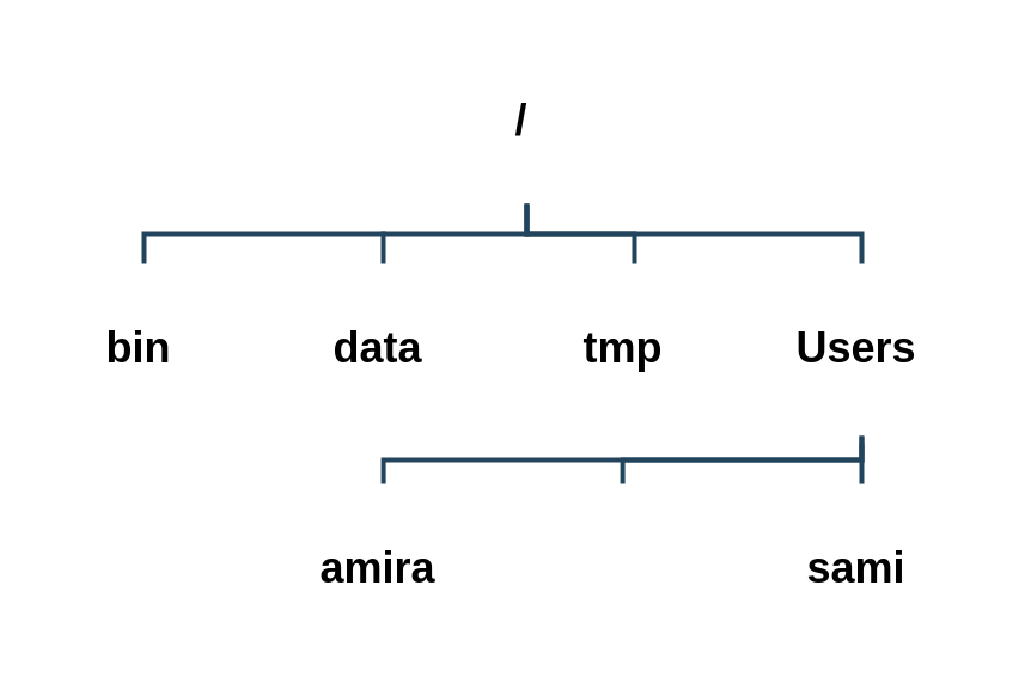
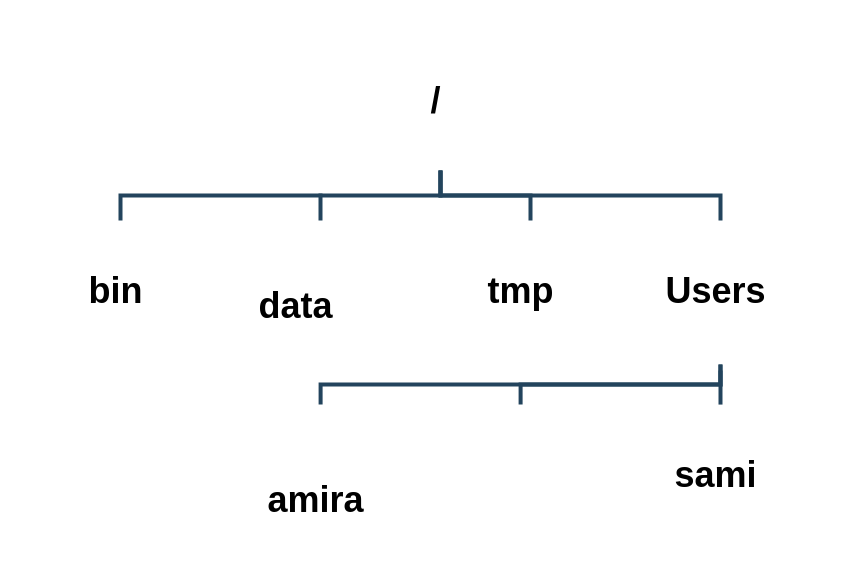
  <mxCell id="0" />
  <mxCell id="1" parent="0" />
  <mxCell id="2" value="&lt;b id=&quot;docs-internal-guid-176f5fae-7fff-e4cc-c32f-561251613e68&quot; style=&quot;color: rgb(0 , 0 , 0) ; font-style: normal ; letter-spacing: normal ; text-indent: 0px ; text-transform: none ; word-spacing: 0px ; text-decoration: none ; font-weight: normal&quot;&gt;&lt;img width=&quot;192px;&quot; height=&quot;144px;&quot; src=&quot;https://lh3.googleusercontent.com/78sJuBriYOyETrLdyUgUUgEK4_e1ZvOvROPOQzKT-BE1trKszS342RcHLoVeCTw-zpGUh8o0Q4nxf1scBqOMTSjhbAeKdQ6dpFaHuef88_RFK5LPYRxensBogocqFlDy9eZvOLLuT_aV8w&quot;&gt;&lt;br&gt;&lt;/b&gt;&lt;br class=&quot;Apple-interchange-newline&quot; style=&quot;color: rgb(0 , 0 , 0) ; font-style: normal ; font-weight: normal ; letter-spacing: normal ; text-indent: 0px ; text-transform: none ; word-spacing: 0px ; text-decoration: none&quot;&gt;" style="text;whiteSpace=wrap;html=1;" vertex="1" parent="1"><mxGeometry x="220" y="210" width="220" height="160" as="geometry" /></mxCell>
  <mxCell id="3" value="&lt;b id=&quot;docs-internal-guid-176f5fae-7fff-e4cc-c32f-561251613e68&quot; style=&quot;color: rgb(0 , 0 , 0) ; font-style: normal ; letter-spacing: normal ; text-indent: 0px ; text-transform: none ; word-spacing: 0px ; text-decoration: none ; font-weight: normal&quot;&gt;&lt;img width=&quot;192px;&quot; height=&quot;144px;&quot; src=&quot;https://lh3.googleusercontent.com/78sJuBriYOyETrLdyUgUUgEK4_e1ZvOvROPOQzKT-BE1trKszS342RcHLoVeCTw-zpGUh8o0Q4nxf1scBqOMTSjhbAeKdQ6dpFaHuef88_RFK5LPYRxensBogocqFlDy9eZvOLLuT_aV8w&quot;&gt;&lt;br&gt;&lt;/b&gt;&lt;br class=&quot;Apple-interchange-newline&quot; style=&quot;color: rgb(0 , 0 , 0) ; font-style: normal ; font-weight: normal ; letter-spacing: normal ; text-indent: 0px ; text-transform: none ; word-spacing: 0px ; text-decoration: none&quot;&gt;" style="text;whiteSpace=wrap;html=1;" vertex="1" parent="1"><mxGeometry x="340" y="20" width="220" height="160" as="geometry" /></mxCell>
  <mxCell id="4" value="" style="edgeStyle=elbowEdgeStyle;elbow=vertical;strokeWidth=4;endArrow=none;endFill=0;fontStyle=1;strokeColor=#23445D;rounded=0;" edge="1" parent="1"><mxGeometry x="180" y="179.5" width="100" height="100" as="geometry"><mxPoint x="440" y="170" as="sourcePoint" /><mxPoint x="120" y="220" as="targetPoint" /></mxGeometry></mxCell>
  <mxCell id="5" value="&lt;b id=&quot;docs-internal-guid-176f5fae-7fff-e4cc-c32f-561251613e68&quot; style=&quot;color: rgb(0 , 0 , 0) ; font-style: normal ; letter-spacing: normal ; text-indent: 0px ; text-transform: none ; word-spacing: 0px ; text-decoration: none ; font-weight: normal&quot;&gt;&lt;img width=&quot;192px;&quot; height=&quot;144px;&quot; src=&quot;https://lh3.googleusercontent.com/78sJuBriYOyETrLdyUgUUgEK4_e1ZvOvROPOQzKT-BE1trKszS342RcHLoVeCTw-zpGUh8o0Q4nxf1scBqOMTSjhbAeKdQ6dpFaHuef88_RFK5LPYRxensBogocqFlDy9eZvOLLuT_aV8w&quot;&gt;&lt;br&gt;&lt;/b&gt;&lt;br class=&quot;Apple-interchange-newline&quot; style=&quot;color: rgb(0 , 0 , 0) ; font-style: normal ; font-weight: normal ; letter-spacing: normal ; text-indent: 0px ; text-transform: none ; word-spacing: 0px ; text-decoration: none&quot;&gt;" style="text;whiteSpace=wrap;html=1;" vertex="1" parent="1"><mxGeometry x="20" y="210" width="220" height="160" as="geometry" /></mxCell>
  <mxCell id="6" value="" style="edgeStyle=elbowEdgeStyle;elbow=vertical;strokeWidth=4;endArrow=none;endFill=0;fontStyle=1;strokeColor=#23445D;rounded=0;" edge="1" parent="1"><mxGeometry x="190" y="179.5" width="100" height="100" as="geometry"><mxPoint x="720" y="220" as="sourcePoint" /><mxPoint x="440" y="170" as="targetPoint" /></mxGeometry></mxCell>
  <mxCell id="7" value="&lt;b&gt;&lt;font style=&quot;font-size: 36px&quot;&gt;/&lt;/font&gt;&lt;/b&gt;" style="text;html=1;align=center;verticalAlign=middle;resizable=0;points=[];autosize=1;" vertex="1" parent="1"><mxGeometry x="420" y="85" width="30" height="30" as="geometry" /></mxCell>
  <mxCell id="8" value="&lt;b id=&quot;docs-internal-guid-176f5fae-7fff-e4cc-c32f-561251613e68&quot; style=&quot;color: rgb(0 , 0 , 0) ; font-style: normal ; letter-spacing: normal ; text-indent: 0px ; text-transform: none ; word-spacing: 0px ; text-decoration: none ; font-weight: normal&quot;&gt;&lt;img width=&quot;192px;&quot; height=&quot;144px;&quot; src=&quot;https://lh3.googleusercontent.com/78sJuBriYOyETrLdyUgUUgEK4_e1ZvOvROPOQzKT-BE1trKszS342RcHLoVeCTw-zpGUh8o0Q4nxf1scBqOMTSjhbAeKdQ6dpFaHuef88_RFK5LPYRxensBogocqFlDy9eZvOLLuT_aV8w&quot;&gt;&lt;br&gt;&lt;/b&gt;&lt;br class=&quot;Apple-interchange-newline&quot; style=&quot;color: rgb(0 , 0 , 0) ; font-style: normal ; font-weight: normal ; letter-spacing: normal ; text-indent: 0px ; text-transform: none ; word-spacing: 0px ; text-decoration: none&quot;&gt;" style="text;whiteSpace=wrap;html=1;" vertex="1" parent="1"><mxGeometry x="620" y="210" width="220" height="160" as="geometry" /></mxCell>
  <mxCell id="9" value="&lt;b&gt;&lt;font style=&quot;font-size: 36px&quot;&gt;bin&lt;/font&gt;&lt;/b&gt;" style="text;html=1;align=center;verticalAlign=middle;resizable=0;points=[];autosize=1;" vertex="1" parent="1"><mxGeometry x="80" y="275" width="70" height="30" as="geometry" /></mxCell>
- <mxCell id="10" value="&lt;b&gt;&lt;font style=&quot;font-size: 36px&quot;&gt;data&lt;/font&gt;&lt;/b&gt;" style="text;html=1;align=center;verticalAlign=middle;resizable=0;points=[];autosize=1;" vertex="1" parent="1"><mxGeometry x="270" y="275" width="90" height="30" as="geometry" /></mxCell>
+ <mxCell id="10" value="&lt;b&gt;&lt;font style=&quot;font-size: 36px&quot;&gt;data&lt;/font&gt;&lt;/b&gt;" style="text;html=1;align=center;verticalAlign=middle;resizable=0;points=[];autosize=1;" vertex="1" parent="1"><mxGeometry x="250" y="290" width="90" height="30" as="geometry" /></mxCell>
  <mxCell id="11" value="&lt;b&gt;&lt;font style=&quot;font-size: 36px&quot;&gt;Users&lt;/font&gt;&lt;/b&gt;" style="text;html=1;align=center;verticalAlign=middle;resizable=0;points=[];autosize=1;" vertex="1" parent="1"><mxGeometry x="655" y="275" width="120" height="30" as="geometry" /></mxCell>
  <mxCell id="12" value="&lt;b id=&quot;docs-internal-guid-176f5fae-7fff-e4cc-c32f-561251613e68&quot; style=&quot;color: rgb(0 , 0 , 0) ; font-style: normal ; letter-spacing: normal ; text-indent: 0px ; text-transform: none ; word-spacing: 0px ; text-decoration: none ; font-weight: normal&quot;&gt;&lt;img width=&quot;192px;&quot; height=&quot;144px;&quot; src=&quot;https://lh3.googleusercontent.com/78sJuBriYOyETrLdyUgUUgEK4_e1ZvOvROPOQzKT-BE1trKszS342RcHLoVeCTw-zpGUh8o0Q4nxf1scBqOMTSjhbAeKdQ6dpFaHuef88_RFK5LPYRxensBogocqFlDy9eZvOLLuT_aV8w&quot;&gt;&lt;br&gt;&lt;/b&gt;&lt;br class=&quot;Apple-interchange-newline&quot; style=&quot;color: rgb(0 , 0 , 0) ; font-style: normal ; font-weight: normal ; letter-spacing: normal ; text-indent: 0px ; text-transform: none ; word-spacing: 0px ; text-decoration: none&quot;&gt;" style="text;whiteSpace=wrap;html=1;" vertex="1" parent="1"><mxGeometry x="220" y="394" width="220" height="160" as="geometry" /></mxCell>
  <mxCell id="13" value="&lt;b id=&quot;docs-internal-guid-176f5fae-7fff-e4cc-c32f-561251613e68&quot; style=&quot;color: rgb(0 , 0 , 0) ; font-style: normal ; letter-spacing: normal ; text-indent: 0px ; text-transform: none ; word-spacing: 0px ; text-decoration: none ; font-weight: normal&quot;&gt;&lt;img width=&quot;192px;&quot; height=&quot;144px;&quot; src=&quot;https://lh3.googleusercontent.com/78sJuBriYOyETrLdyUgUUgEK4_e1ZvOvROPOQzKT-BE1trKszS342RcHLoVeCTw-zpGUh8o0Q4nxf1scBqOMTSjhbAeKdQ6dpFaHuef88_RFK5LPYRxensBogocqFlDy9eZvOLLuT_aV8w&quot;&gt;&lt;br&gt;&lt;/b&gt;&lt;br class=&quot;Apple-interchange-newline&quot; style=&quot;color: rgb(0 , 0 , 0) ; font-style: normal ; font-weight: normal ; letter-spacing: normal ; text-indent: 0px ; text-transform: none ; word-spacing: 0px ; text-decoration: none&quot;&gt;" style="text;whiteSpace=wrap;html=1;" vertex="1" parent="1"><mxGeometry x="420" y="394" width="220" height="160" as="geometry" /></mxCell>
  <mxCell id="14" value="&lt;b id=&quot;docs-internal-guid-176f5fae-7fff-e4cc-c32f-561251613e68&quot; style=&quot;color: rgb(0 , 0 , 0) ; font-style: normal ; letter-spacing: normal ; text-indent: 0px ; text-transform: none ; word-spacing: 0px ; text-decoration: none ; font-weight: normal&quot;&gt;&lt;img width=&quot;192px;&quot; height=&quot;144px;&quot; src=&quot;https://lh3.googleusercontent.com/78sJuBriYOyETrLdyUgUUgEK4_e1ZvOvROPOQzKT-BE1trKszS342RcHLoVeCTw-zpGUh8o0Q4nxf1scBqOMTSjhbAeKdQ6dpFaHuef88_RFK5LPYRxensBogocqFlDy9eZvOLLuT_aV8w&quot;&gt;&lt;br&gt;&lt;/b&gt;&lt;br class=&quot;Apple-interchange-newline&quot; style=&quot;color: rgb(0 , 0 , 0) ; font-style: normal ; font-weight: normal ; letter-spacing: normal ; text-indent: 0px ; text-transform: none ; word-spacing: 0px ; text-decoration: none&quot;&gt;" style="text;whiteSpace=wrap;html=1;" vertex="1" parent="1"><mxGeometry x="620" y="394" width="220" height="160" as="geometry" /></mxCell>
  <mxCell id="15" value="&lt;b id=&quot;docs-internal-guid-176f5fae-7fff-e4cc-c32f-561251613e68&quot; style=&quot;color: rgb(0 , 0 , 0) ; font-style: normal ; letter-spacing: normal ; text-indent: 0px ; text-transform: none ; word-spacing: 0px ; text-decoration: none ; font-weight: normal&quot;&gt;&lt;img width=&quot;192px;&quot; height=&quot;144px;&quot; src=&quot;https://lh3.googleusercontent.com/78sJuBriYOyETrLdyUgUUgEK4_e1ZvOvROPOQzKT-BE1trKszS342RcHLoVeCTw-zpGUh8o0Q4nxf1scBqOMTSjhbAeKdQ6dpFaHuef88_RFK5LPYRxensBogocqFlDy9eZvOLLuT_aV8w&quot;&gt;&lt;br&gt;&lt;/b&gt;&lt;br class=&quot;Apple-interchange-newline&quot; style=&quot;color: rgb(0 , 0 , 0) ; font-style: normal ; font-weight: normal ; letter-spacing: normal ; text-indent: 0px ; text-transform: none ; word-spacing: 0px ; text-decoration: none&quot;&gt;" style="text;whiteSpace=wrap;html=1;" vertex="1" parent="1"><mxGeometry x="420" y="210" width="220" height="160" as="geometry" /></mxCell>
  <mxCell id="16" value="&lt;b&gt;&lt;font style=&quot;font-size: 36px&quot;&gt;tmp&lt;/font&gt;&lt;/b&gt;" style="text;html=1;align=center;verticalAlign=middle;resizable=0;points=[];autosize=1;" vertex="1" parent="1"><mxGeometry x="480" y="275" width="80" height="30" as="geometry" /></mxCell>
  <mxCell id="17" value="" style="edgeStyle=elbowEdgeStyle;elbow=vertical;strokeWidth=4;endArrow=none;endFill=0;fontStyle=1;strokeColor=#23445D;rounded=0;" edge="1" parent="1"><mxGeometry x="260" y="198.5" width="100" height="100" as="geometry"><mxPoint x="320" y="193" as="sourcePoint" /><mxPoint x="320" y="220" as="targetPoint" /><Array as="points" /></mxGeometry></mxCell>
  <mxCell id="18" value="" style="edgeStyle=elbowEdgeStyle;elbow=vertical;strokeWidth=4;endArrow=none;endFill=0;fontStyle=1;strokeColor=#23445D;rounded=0;" edge="1" parent="1"><mxGeometry x="190" y="179.5" width="100" height="100" as="geometry"><mxPoint x="530" y="220" as="sourcePoint" /><mxPoint x="440" y="170" as="targetPoint" /></mxGeometry></mxCell>
- <mxCell id="19" value="&lt;b&gt;&lt;font style=&quot;font-size: 36px&quot;&gt;amira&lt;/font&gt;&lt;/b&gt;" style="text;html=1;align=center;verticalAlign=middle;resizable=0;points=[];autosize=1;" vertex="1" parent="1"><mxGeometry x="260" y="459" width="110" height="30" as="geometry" /></mxCell>
+ <mxCell id="19" value="&lt;b&gt;&lt;font style=&quot;font-size: 36px&quot;&gt;amira&lt;/font&gt;&lt;/b&gt;" style="text;html=1;align=center;verticalAlign=middle;resizable=0;points=[];autosize=1;" vertex="1" parent="1"><mxGeometry x="260" y="484" width="110" height="30" as="geometry" /></mxCell>
  <mxCell id="20" value="&lt;b&gt;&lt;font style=&quot;font-size: 36px&quot;&gt;sami&lt;/font&gt;&lt;/b&gt;" style="text;html=1;align=center;verticalAlign=middle;resizable=0;points=[];autosize=1;" vertex="1" parent="1"><mxGeometry x="665" y="459" width="100" height="30" as="geometry" /></mxCell>
  <mxCell id="21" value="" style="edgeStyle=elbowEdgeStyle;elbow=vertical;strokeWidth=4;endArrow=none;endFill=0;fontStyle=1;strokeColor=#23445D;rounded=0;entryX=0.455;entryY=0.038;entryDx=0;entryDy=0;entryPerimeter=0;" edge="1" parent="1"><mxGeometry x="460" y="373.5" width="100" height="100" as="geometry"><mxPoint x="720" y="364" as="sourcePoint" /><mxPoint x="320.1" y="404.08" as="targetPoint" /></mxGeometry></mxCell>
  <mxCell id="22" value="" style="edgeStyle=elbowEdgeStyle;elbow=vertical;strokeWidth=4;endArrow=none;endFill=0;fontStyle=1;strokeColor=#23445D;rounded=0;entryX=0.455;entryY=0.063;entryDx=0;entryDy=0;entryPerimeter=0;" edge="1" parent="1" target="13"><mxGeometry x="459.95" y="373.5" width="100" height="100" as="geometry"><mxPoint x="719.95" y="364" as="sourcePoint" /><mxPoint x="320.05" y="404.08" as="targetPoint" /></mxGeometry></mxCell>
  <mxCell id="23" value="" style="edgeStyle=elbowEdgeStyle;elbow=vertical;strokeWidth=4;endArrow=none;endFill=0;fontStyle=1;strokeColor=#23445D;rounded=0;entryX=0.455;entryY=0.063;entryDx=0;entryDy=0;entryPerimeter=0;" edge="1" parent="1"><mxGeometry x="659.85" y="373.5" width="100" height="100" as="geometry"><mxPoint x="720" y="370" as="sourcePoint" /><mxPoint x="720" y="404.08" as="targetPoint" /><Array as="points"><mxPoint x="770" y="384" /></Array></mxGeometry></mxCell>
